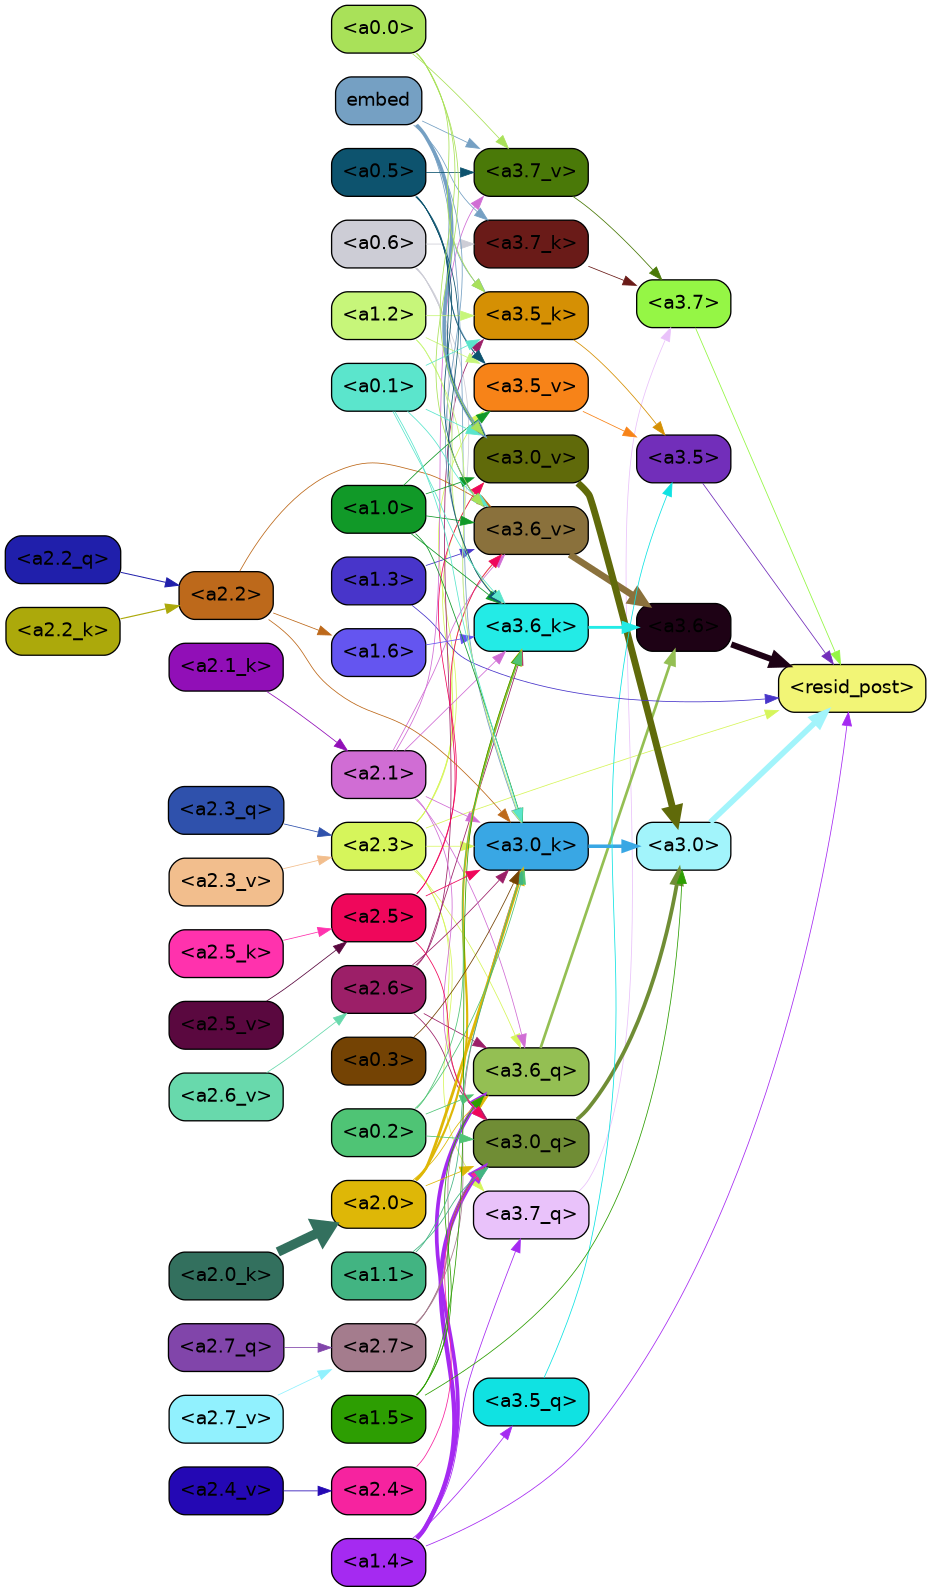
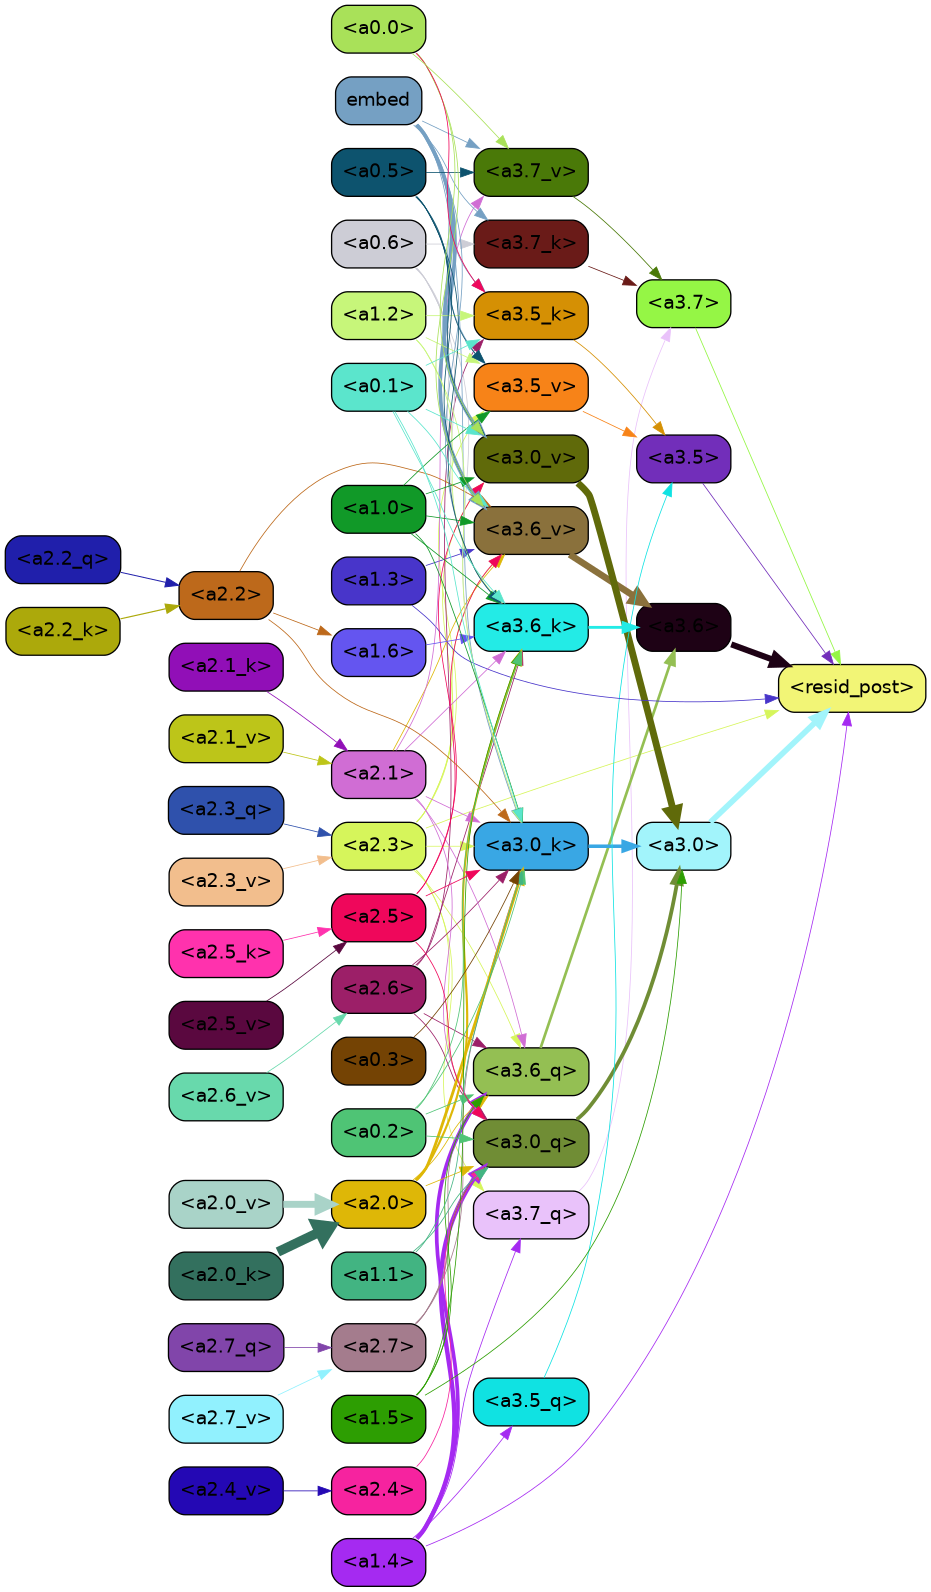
  strict digraph {
    rankdir=LR
    splines=true
    node [color=black fontname=Helvetica shape=box style="filled, rounded"]
    edge [color="#d6f55b" penwidth=0.6]
    "<a3.7>" [fillcolor="#95f645"]
    "<resid_post>" [fillcolor="#f2f576"]
    "<a3.6>" [fillcolor="#1e0215"]
    "<a3.5>" [fillcolor="#722eba"]
    "<a3.0>" [fillcolor="#a2f4fb"]
    "<a2.3>" [fillcolor="#d6f55b"]
    "<a3.7_q>" [fillcolor="#e9c2fa"]
    "<a3.6_q>" [fillcolor="#94bf53"]
    "<a3.0_q>" [fillcolor="#708d35"]
    "<a3.0_k>" [fillcolor="#39a7e4"]
    "<a3.6_v>" [fillcolor="#8a713c"]
    "<a3.5_v>" [fillcolor="#f78318"]
    "<a3.0_v>" [fillcolor="#606a0a"]
    "<a1.4>" [fillcolor="#a52af1"]
    "<a3.5_q>" [fillcolor="#10e2e2"]
    "<a1.3>" [fillcolor="#4835ca"]
    "<a3.7_k>" [fillcolor="#6a1b18"]
    "<a3.6_k>" [fillcolor="#23ebe6"]
    "<a3.5_k>" [fillcolor="#d59004"]
    "<a3.7_v>" [fillcolor="#4a7908"]
    "<a2.7>" [fillcolor="#a47c8d"]
    "<a2.6>" [fillcolor="#9c1f68"]
    "<a2.1>" [fillcolor="#d06dd4"]
    "<a2.0>" [fillcolor="#deb707"]
    "<a1.5>" [fillcolor="#2d9e02"]
    "<a0.2>" [fillcolor="#4fc475"]
    "<a2.5>" [fillcolor="#ef075b"]
    "<a2.4>" [fillcolor="#f6239f"]
    "<a1.1>" [fillcolor="#42b482"]
    "<a0.6>" [fillcolor="#cdcdd6"]
    embed [fillcolor="#75a0c3"]
    "<a2.2>" [fillcolor="#bd691b"]
    "<a1.6>" [fillcolor="#6455f0"]
    "<a1.2>" [fillcolor="#c7f67a"]
    "<a1.0>" [fillcolor="#119928"]
    "<a0.5>" [fillcolor="#0d536e"]
    "<a0.1>" [fillcolor="#5be5cc"]
    "<a0.0>" [fillcolor="#a9e159"]
    "<a0.3>" [fillcolor="#744304"]
    "<a2.7_q>" [fillcolor="#8145aa"]
    "<a2.3_q>" [fillcolor="#2f51ac"]
    "<a2.2_q>" [fillcolor="#201fab"]
    "<a2.5_k>" [fillcolor="#ff32ad"]
    "<a2.2_k>" [fillcolor="#aca90b"]
    "<a2.1_k>" [fillcolor="#910fb7"]
    "<a2.0_k>" [fillcolor="#33705e"]
    "<a2.7_v>" [fillcolor="#91f1fe"]
    "<a2.6_v>" [fillcolor="#68d9ac"]
    "<a2.5_v>" [fillcolor="#5a083f"]
    "<a2.4_v>" [fillcolor="#2408b4"]
    "<a2.3_v>" [fillcolor="#f2be8d"]
+   "<a2.1_v>" [fillcolor="#bdc519"]
+   "<a2.0_v>" [fillcolor="#a9d3c8"]
    "<a3.7>" -> "<resid_post>" [color="#95f645" penwidth=0.6239100098609924]
    "<a3.6>" -> "<resid_post>" [color="#1e0215" penwidth=4.569062113761902]
    "<a3.5>" -> "<resid_post>" [color="#722eba"]
    "<a3.0>" -> "<resid_post>" [color="#a2f4fb" penwidth=4.283544182777405]
    "<a2.3>" -> "<resid_post>"
    "<a2.3>" -> "<a3.7_q>"
    "<a2.3>" -> "<a3.6_q>"
    "<a2.3>" -> "<a3.0_q>"
    "<a2.3>" -> "<a3.0_k>"
    "<a2.3>" -> "<a3.6_v>"
    "<a2.3>" -> "<a3.5_v>"
    "<a2.3>" -> "<a3.0_v>"
    "<a3.7_q>" -> "<a3.7>" [color="#e9c2fa"]
    "<a3.6_q>" -> "<a3.6>" [color="#94bf53" penwidth=2.0347584784030914]
    "<a3.0_q>" -> "<a3.0>" [color="#708d35" penwidth=2.8635367155075073]
    "<a3.0_k>" -> "<a3.0>" [color="#39a7e4" penwidth=2.632905662059784]
    "<a3.6_v>" -> "<a3.6>" [color="#8a713c" penwidth=4.981305837631226]
    "<a3.5_v>" -> "<a3.5>" [color="#f78318"]
    "<a3.0_v>" -> "<a3.0>" [color="#606a0a" penwidth=5.168330669403076]
    "<a1.4>" -> "<resid_post>" [color="#a52af1"]
    "<a1.4>" -> "<a3.7_q>" [color="#a52af1"]
    "<a1.4>" -> "<a3.6_q>" [color="#a52af1" penwidth=2.7934007048606873]
    "<a1.4>" -> "<a3.0_q>" [color="#a52af1" penwidth=3.340754985809326]
    "<a1.4>" -> "<a3.5_q>" [color="#a52af1"]
    "<a3.5_q>" -> "<a3.5>" [color="#10e2e2"]
    "<a1.3>" -> "<resid_post>" [color="#4835ca"]
    "<a1.3>" -> "<a3.6_v>" [color="#4835ca"]
    "<a3.7_k>" -> "<a3.7>" [color="#6a1b18"]
    "<a3.6_k>" -> "<a3.6>" [color="#23ebe6" penwidth=2.1760786175727844]
    "<a3.5_k>" -> "<a3.5>" [color="#d59004"]
    "<a3.7_v>" -> "<a3.7>" [color="#4a7908"]
    "<a2.7>" -> "<a3.6_q>" [color="#a47c8d"]
    "<a2.7>" -> "<a3.0_q>" [color="#a47c8d"]
    "<a2.7>" -> "<a3.0_k>" [color="#a47c8d"]
    "<a2.6>" -> "<a3.6_q>" [color="#9c1f68"]
    "<a2.6>" -> "<a3.0_q>" [color="#9c1f68"]
    "<a2.6>" -> "<a3.0_k>" [color="#9c1f68"]
    "<a2.6>" -> "<a3.6_k>" [color="#9c1f68"]
    "<a2.6>" -> "<a3.5_k>" [color="#9c1f68"]
    "<a2.1>" -> "<a3.6_q>" [color="#d06dd4"]
    "<a2.1>" -> "<a3.0_q>" [color="#d06dd4"]
    "<a2.1>" -> "<a3.0_k>" [color="#d06dd4"]
-   "<a2.1>" -> "<a3.6_v>" [color="#d06dd4"]
+   "<a2.1>" -> "<a3.6_v>" [color="#deb707"]
    "<a2.1>" -> "<a3.6_k>" [color="#d06dd4"]
    "<a2.1>" -> "<a3.7_v>" [color="#d06dd4"]
    "<a2.0>" -> "<a3.6_q>" [color="#deb707"]
    "<a2.0>" -> "<a3.0_q>" [color="#deb707"]
    "<a2.0>" -> "<a3.0_k>" [color="#deb707" penwidth=2.161143198609352]
    "<a2.0>" -> "<a3.6_k>" [color="#deb707" penwidth=1.6382827460765839]
    "<a1.5>" -> "<a3.0>" [color="#2d9e02"]
    "<a1.5>" -> "<a3.6_q>" [color="#2d9e02"]
    "<a1.5>" -> "<a3.0_q>" [color="#2d9e02"]
    "<a1.5>" -> "<a3.6_k>" [color="#2d9e02"]
    "<a0.2>" -> "<a3.6_q>" [color="#4fc475"]
    "<a0.2>" -> "<a3.0_q>" [color="#4fc475"]
    "<a0.2>" -> "<a3.0_k>" [color="#4fc475"]
    "<a0.2>" -> "<a3.6_k>" [color="#4fc475"]
    "<a2.5>" -> "<a3.0_q>" [color="#ef075b"]
    "<a2.5>" -> "<a3.0_k>" [color="#ef075b"]
    "<a2.5>" -> "<a3.6_v>" [color="#ef075b"]
    "<a2.5>" -> "<a3.0_v>" [color="#ef075b"]
    "<a2.4>" -> "<a3.0_q>" [color="#f6239f"]
    "<a1.1>" -> "<a3.0_q>" [color="#42b482"]
    "<a1.1>" -> "<a3.0_k>" [color="#42b482"]
    "<a0.6>" -> "<a3.0_k>" [color="#cdcdd6"]
    "<a0.6>" -> "<a3.6_v>" [color="#cdcdd6"]
    "<a0.6>" -> "<a3.0_v>" [color="#cdcdd6"]
    "<a0.6>" -> "<a3.7_k>" [color="#cdcdd6"]
    "<a0.6>" -> "<a3.6_k>" [color="#cdcdd6"]
    embed -> "<a3.0_k>" [color="#75a0c3"]
+   embed -> "<a3.6_v>" [color="#75a0c3" penwidth=2.7825746536254883]
    embed -> "<a3.5_v>" [color="#75a0c3"]
    embed -> "<a3.0_v>" [color="#75a0c3" penwidth=2.6950180530548096]
    embed -> "<a3.7_k>" [color="#75a0c3"]
    embed -> "<a3.6_k>" [color="#75a0c3"]
    embed -> "<a3.5_k>" [color="#75a0c3"]
    embed -> "<a3.7_v>" [color="#75a0c3"]
    "<a2.2>" -> "<a3.0_k>" [color="#bd691b"]
    "<a2.2>" -> "<a3.6_v>" [color="#bd691b"]
    "<a2.2>" -> "<a1.6>" [color="#bd691b"]
    "<a1.6>" -> "<a3.6_k>" [color="#6455f0"]
    "<a1.2>" -> "<a3.0_k>" [color="#c7f67a"]
    "<a1.2>" -> "<a3.5_v>" [color="#c7f67a"]
    "<a1.2>" -> "<a3.6_k>" [color="#c7f67a"]
    "<a1.2>" -> "<a3.5_k>" [color="#c7f67a"]
    "<a1.0>" -> "<a3.0_k>" [color="#119928"]
    "<a1.0>" -> "<a3.6_v>" [color="#119928"]
    "<a1.0>" -> "<a3.5_v>" [color="#119928"]
    "<a1.0>" -> "<a3.0_v>" [color="#119928"]
    "<a1.0>" -> "<a3.6_k>" [color="#119928"]
    "<a0.5>" -> "<a3.6_v>" [color="#0d536e"]
    "<a0.5>" -> "<a3.5_v>" [color="#0d536e"]
    "<a0.5>" -> "<a3.0_v>" [color="#0d536e"]
    "<a0.5>" -> "<a3.6_k>" [color="#0d536e"]
    "<a0.5>" -> "<a3.7_v>" [color="#0d536e"]
    "<a0.1>" -> "<a3.0_k>" [color="#5be5cc"]
    "<a0.1>" -> "<a3.6_v>" [color="#5be5cc"]
    "<a0.1>" -> "<a3.0_v>" [color="#5be5cc"]
    "<a0.1>" -> "<a3.6_k>" [color="#5be5cc"]
    "<a0.1>" -> "<a3.5_k>" [color="#5be5cc"]
    "<a0.0>" -> "<a3.6_v>" [color="#a9e159"]
    "<a0.0>" -> "<a3.0_v>" [color="#a9e159"]
-   "<a0.0>" -> "<a3.5_k>" [color="#a9e159"]
+   "<a0.0>" -> "<a3.5_k>" [color="#ef075b"]
    "<a0.0>" -> "<a3.7_v>" [color="#a9e159"]
    "<a0.3>" -> "<a3.0_k>" [color="#744304"]
    "<a2.7_q>" -> "<a2.7>" [color="#8145aa"]
    "<a2.3_q>" -> "<a2.3>" [color="#2f51ac"]
    "<a2.2_q>" -> "<a2.2>" [color="#201fab" penwidth=0.7553567886352539]
    "<a2.5_k>" -> "<a2.5>" [color="#ff32ad"]
    "<a2.2_k>" -> "<a2.2>" [color="#aca90b" penwidth=0.8854708671569824]
    "<a2.1_k>" -> "<a2.1>" [color="#910fb7"]
    "<a2.0_k>" -> "<a2.0>" [color="#33705e" penwidth=7.231504917144775]
    "<a2.7_v>" -> "<a2.7>" [color="#91f1fe"]
    "<a2.6_v>" -> "<a2.6>" [color="#68d9ac"]
    "<a2.5_v>" -> "<a2.5>" [color="#5a083f"]
    "<a2.4_v>" -> "<a2.4>" [color="#2408b4"]
    "<a2.3_v>" -> "<a2.3>" [color="#f2be8d"]
+   "<a2.1_v>" -> "<a2.1>" [color="#bdc519"]
+   "<a2.0_v>" -> "<a2.0>" [color="#a9d3c8" penwidth=5.231471925973892]
  }
